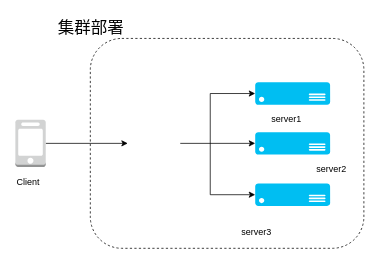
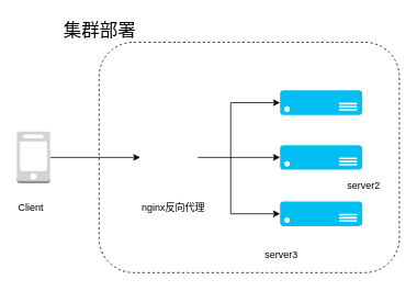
  <mxCell id="0" />
  <mxCell id="1" parent="0" />
  <mxCell id="2" value="" style="edgeStyle=orthogonalEdgeStyle;rounded=0;orthogonalLoop=1;jettySize=auto;html=1;entryX=0;entryY=0.5;entryDx=0;entryDy=0;" edge="1" parent="1" source="3" target="5"><mxGeometry relative="1" as="geometry"><mxPoint x="140.5" y="190.5" as="targetPoint" /></mxGeometry></mxCell>
  <mxCell id="3" value="" style="outlineConnect=0;dashed=0;verticalLabelPosition=bottom;verticalAlign=top;align=center;html=1;shape=mxgraph.aws3.mobile_client;fillColor=#D2D3D3;gradientColor=none;" vertex="1" parent="1"><mxGeometry x="20" y="159" width="40.5" height="63" as="geometry" /></mxCell>
  <mxCell id="4" value="" style="edgeStyle=orthogonalEdgeStyle;rounded=0;orthogonalLoop=1;jettySize=auto;html=1;entryX=0;entryY=0.5;entryDx=0;entryDy=0;entryPerimeter=0;" edge="1" parent="1" source="5" target="8"><mxGeometry relative="1" as="geometry"><mxPoint x="320" y="190.5" as="targetPoint" /></mxGeometry></mxCell>
  <mxCell id="5" value="" style="shape=image;html=1;verticalAlign=top;verticalLabelPosition=bottom;labelBackgroundColor=#ffffff;imageAspect=0;aspect=fixed;image=https://cdn4.iconfinder.com/data/icons/logos-brands-5/24/nginx-128.png" vertex="1" parent="1"><mxGeometry x="170" y="155.5" width="70" height="70" as="geometry" /></mxCell>
  <mxCell id="6" value="" style="edgeStyle=orthogonalEdgeStyle;rounded=0;orthogonalLoop=1;jettySize=auto;html=1;startArrow=classic;startFill=1;endArrow=classic;endFill=1;entryX=0;entryY=0.5;entryDx=0;entryDy=0;entryPerimeter=0;" edge="1" parent="1" source="7" target="9"><mxGeometry relative="1" as="geometry"><mxPoint x="330" y="259" as="targetPoint" /><Array as="points"><mxPoint x="280" y="124" /><mxPoint x="280" y="259" /><mxPoint x="340" y="259" /></Array></mxGeometry></mxCell>
  <mxCell id="7" value="" style="verticalLabelPosition=bottom;html=1;verticalAlign=top;align=center;strokeColor=none;fillColor=#00BEF2;shape=mxgraph.azure.server;" vertex="1" parent="1"><mxGeometry x="340" y="109" width="100" height="30" as="geometry" /></mxCell>
  <mxCell id="8" value="" style="verticalLabelPosition=bottom;html=1;verticalAlign=top;align=center;strokeColor=none;fillColor=#00BEF2;shape=mxgraph.azure.server;" vertex="1" parent="1"><mxGeometry x="340" y="175.5" width="100" height="30" as="geometry" /></mxCell>
  <mxCell id="9" value="" style="verticalLabelPosition=bottom;html=1;verticalAlign=top;align=center;strokeColor=none;fillColor=#00BEF2;shape=mxgraph.azure.server;" vertex="1" parent="1"><mxGeometry x="340" y="244" width="100" height="30" as="geometry" /></mxCell>
- <mxCell id="10" value="Client" style="text;html=1;resizable=0;points=[];autosize=1;align=left;verticalAlign=top;spacingTop=-4;" vertex="1" parent="1"><mxGeometry x="20" y="232" width="50" height="20" as="geometry" /></mxCell>
+ <mxCell id="10" value="Client" style="text;html=1;resizable=0;points=[];autosize=1;align=left;verticalAlign=top;spacingTop=-4;" vertex="1" parent="1"><mxGeometry x="20" y="242" width="50" height="20" as="geometry" /></mxCell>
  <mxCell id="11" value="" style="rounded=1;whiteSpace=wrap;html=1;dashed=1;glass=0;shadow=0;fillColor=none;" vertex="1" parent="1"><mxGeometry x="120" y="50.5" width="365" height="280" as="geometry" /></mxCell>
- <mxCell id="12" value="server1" style="text;html=1;resizable=0;points=[];autosize=1;align=left;verticalAlign=top;spacingTop=-4;" vertex="1" parent="1"><mxGeometry x="360" y="147.5" width="60" height="20" as="geometry" /></mxCell>
  <mxCell id="13" value="server2" style="text;html=1;resizable=0;points=[];autosize=1;align=left;verticalAlign=top;spacingTop=-4;" vertex="1" parent="1"><mxGeometry x="420" y="215" width="60" height="20" as="geometry" /></mxCell>
  <mxCell id="14" value="server3" style="text;html=1;resizable=0;points=[];autosize=1;align=left;verticalAlign=top;spacingTop=-4;" vertex="1" parent="1"><mxGeometry x="320" y="299" width="60" height="20" as="geometry" /></mxCell>
+ <mxCell id="15" value="nginx反向代理" style="text;html=1;resizable=0;points=[];autosize=1;align=left;verticalAlign=top;spacingTop=-4;" vertex="1" parent="1"><mxGeometry x="170" y="242" width="90" height="20" as="geometry" /></mxCell>
  <mxCell id="16" value="集群部署" style="text;html=1;resizable=0;points=[];autosize=1;align=left;verticalAlign=top;spacingTop=-4;fontSize=22;" vertex="1" parent="1"><mxGeometry x="75" y="20.5" width="60" height="20" as="geometry" /></mxCell>
